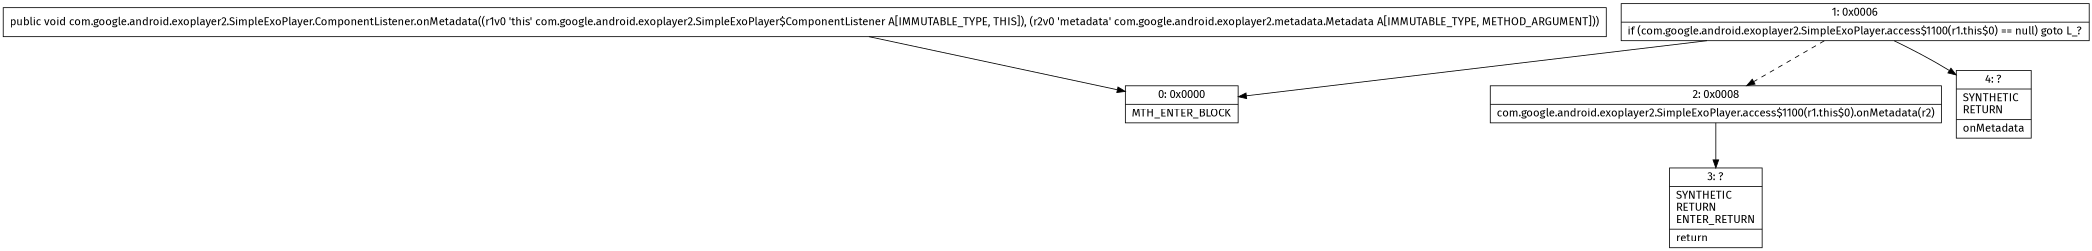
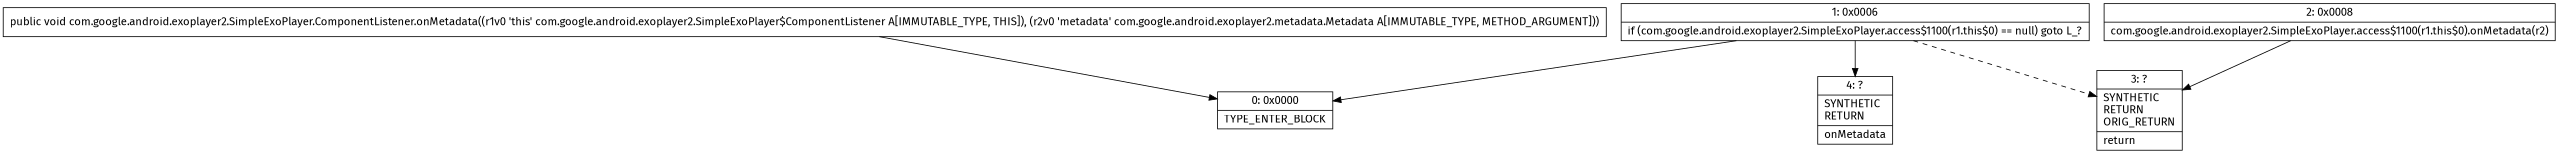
  digraph {
    fontname="Fira Sans"
    node [fontname="Fira Sans" shape=record]
    edge [fontname="Fira Sans"]
-   n1 [label="{0\:\ 0x0000|MTH_ENTER_BLOCK\l}"]
+   n1 [label="{0\:\ 0x0000|TYPE_ENTER_BLOCK\l}"]
    n2 [label="{1\:\ 0x0006|if (com.google.android.exoplayer2.SimpleExoPlayer.access$1100(r1.this$0) == null) goto L_?\l}"]
    n3 [label="{2\:\ 0x0008|com.google.android.exoplayer2.SimpleExoPlayer.access$1100(r1.this$0).onMetadata(r2)\l}"]
    n4 [label="{4\:\ ?|SYNTHETIC\lRETURN\l|onMetadata\l}"]
-   n5 [label="{3\:\ ?|SYNTHETIC\lRETURN\lENTER_RETURN\l|return\l}"]
+   n5 [label="{3\:\ ?|SYNTHETIC\lRETURN\lORIG_RETURN\l|return\l}"]
    n6 [label="{public void com.google.android.exoplayer2.SimpleExoPlayer.ComponentListener.onMetadata((r1v0 'this' com.google.android.exoplayer2.SimpleExoPlayer$ComponentListener A[IMMUTABLE_TYPE, THIS]), (r2v0 'metadata' com.google.android.exoplayer2.metadata.Metadata A[IMMUTABLE_TYPE, METHOD_ARGUMENT])) }"]
    n2 -> n1
-   n2 -> n3 [style=dashed]
+   n2 -> n5 [style=dashed]
    n2 -> n4
    n3 -> n5
    n6 -> n1
  }
